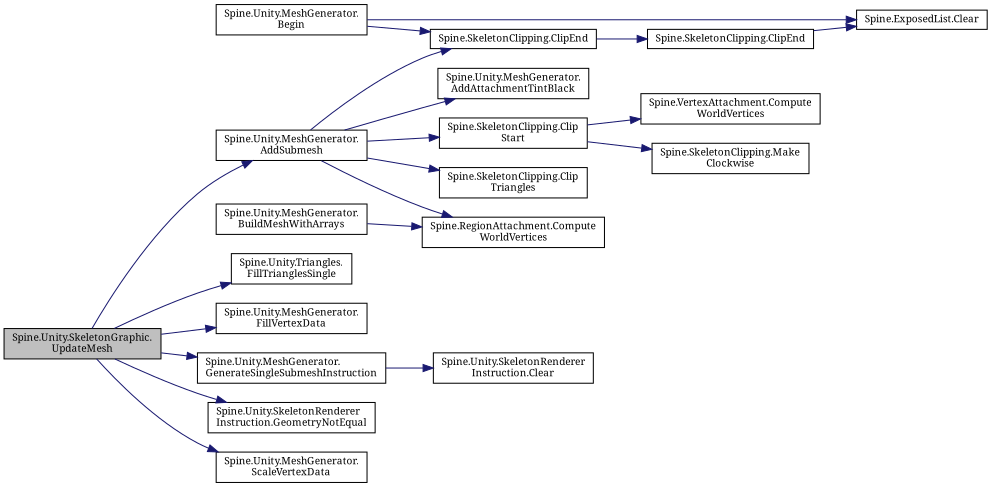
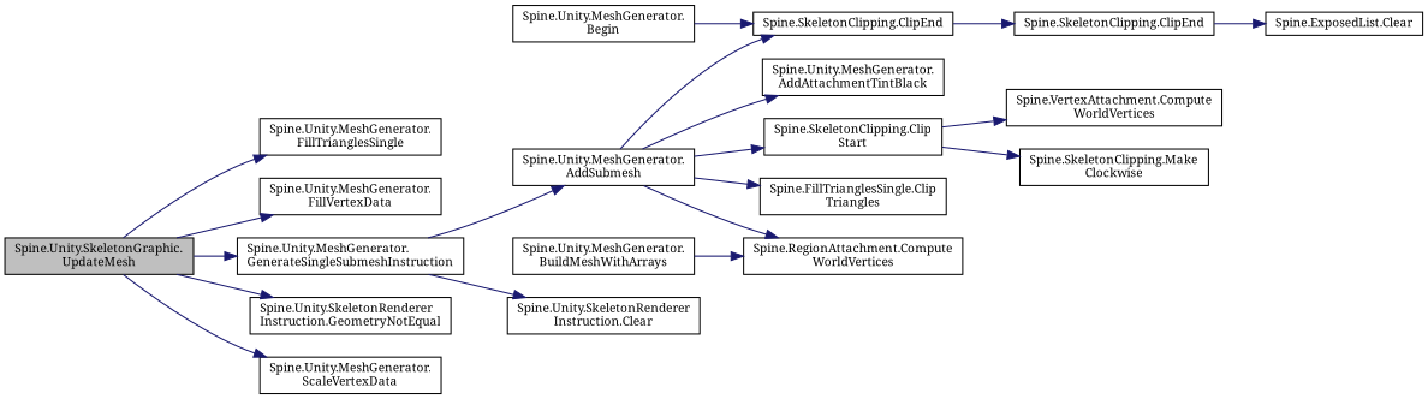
  digraph {
    fontname="Noto Serif"
    rankdir=LR
    node [color=black fillcolor=white fontname="Noto Serif" fontsize=10 shape=record style=filled]
    edge [color=midnightblue fontname="Noto Serif" fontsize=10 labelfontname=Helvetica labelfontsize=10 style=solid]
    n1 [fillcolor=grey75 fontcolor=black height=0.2 label="Spine.Unity.SkeletonGraphic.\lUpdateMesh" width=0.4]
    n2 [height=0.2 label="Spine.Unity.MeshGenerator.\lAddSubmesh" width=0.4]
-   n3 [height=0.2 label="Spine.Unity.Triangles.\lFillTrianglesSingle" width=0.4]
+   n3 [height=0.2 label="Spine.Unity.MeshGenerator.\lFillTrianglesSingle" width=0.4]
    n4 [height=0.2 label="Spine.Unity.MeshGenerator.\lFillVertexData" width=0.4]
    n5 [height=0.2 label="Spine.Unity.MeshGenerator.\lGenerateSingleSubmeshInstruction" width=0.4]
    n6 [height=0.2 label="Spine.Unity.SkeletonRenderer\lInstruction.GeometryNotEqual" width=0.4]
    n7 [height=0.2 label="Spine.Unity.MeshGenerator.\lScaleVertexData" width=0.4]
    n8 [height=0.2 label="Spine.Unity.MeshGenerator.\lAddAttachmentTintBlack" width=0.4]
    n9 [height=0.2 label="Spine.SkeletonClipping.ClipEnd" width=0.4]
    n10 [height=0.2 label="Spine.SkeletonClipping.Clip\lStart" width=0.4]
-   n11 [height=0.2 label="Spine.SkeletonClipping.Clip\lTriangles" width=0.4]
+   n11 [height=0.2 label="Spine.FillTrianglesSingle.Clip\lTriangles" width=0.4]
    n12 [height=0.2 label="Spine.RegionAttachment.Compute\lWorldVertices" width=0.4]
    n13 [height=0.2 label="Spine.Unity.MeshGenerator.\lBegin" width=0.4]
    n14 [height=0.2 label="Spine.ExposedList.Clear" width=0.4]
    n15 [height=0.2 label="Spine.Unity.MeshGenerator.\lBuildMeshWithArrays" width=0.4]
    n16 [height=0.2 label="Spine.Unity.SkeletonRenderer\lInstruction.Clear" width=0.4]
    n17 [height=0.2 label="Spine.SkeletonClipping.ClipEnd" width=0.4]
    n18 [height=0.2 label="Spine.VertexAttachment.Compute\lWorldVertices" width=0.4]
    n19 [height=0.2 label="Spine.SkeletonClipping.Make\lClockwise" width=0.4]
-   n1 -> n2
+   n5 -> n2
    n1 -> n3
    n1 -> n4
    n1 -> n5
    n1 -> n6
    n1 -> n7
    n2 -> n8
    n2 -> n9
    n2 -> n10
    n2 -> n11
    n2 -> n12
    n5 -> n16
    n9 -> n17
    n10 -> n18
    n10 -> n19
    n13 -> n9
-   n13 -> n14
    n15 -> n12
    n17 -> n14
  }
